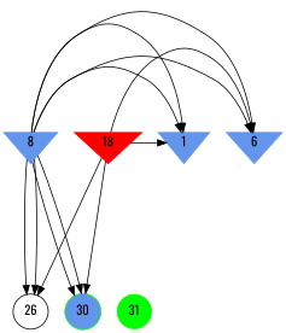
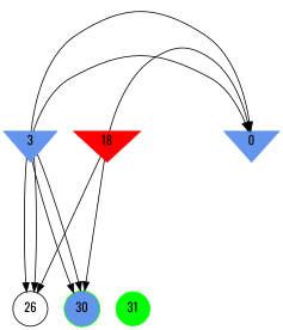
  digraph {
    fontname=Oswald
    ranksep=2.0
    node [color=cornflowerblue fontname=Oswald shape=invtriangle style=filled]
    edge [fontname=Oswald]
-   0 [label=6]
-   1
-   3 [label=8]
+   0
+   3
    18 [color=red]
    26 [color=black shape=circle style=""]
    30 [color=green fillcolor=cornflowerblue shape=circle]
    31 [color=green shape=circle]
    subgraph sub_1 {
      rank=same
      0
-     1
      3
      18
    }
    subgraph sub_2 {
      rank=same
      26
    }
    subgraph sub_3 {
      rank=same
      30
      31
    }
    3 -> 0
    3 -> 0
-   3 -> 1
-   3 -> 1
    3 -> 26
    3 -> 26
    3 -> 30
    3 -> 30
    18 -> 0
-   18 -> 1
    18 -> 26
    18 -> 30
  }
